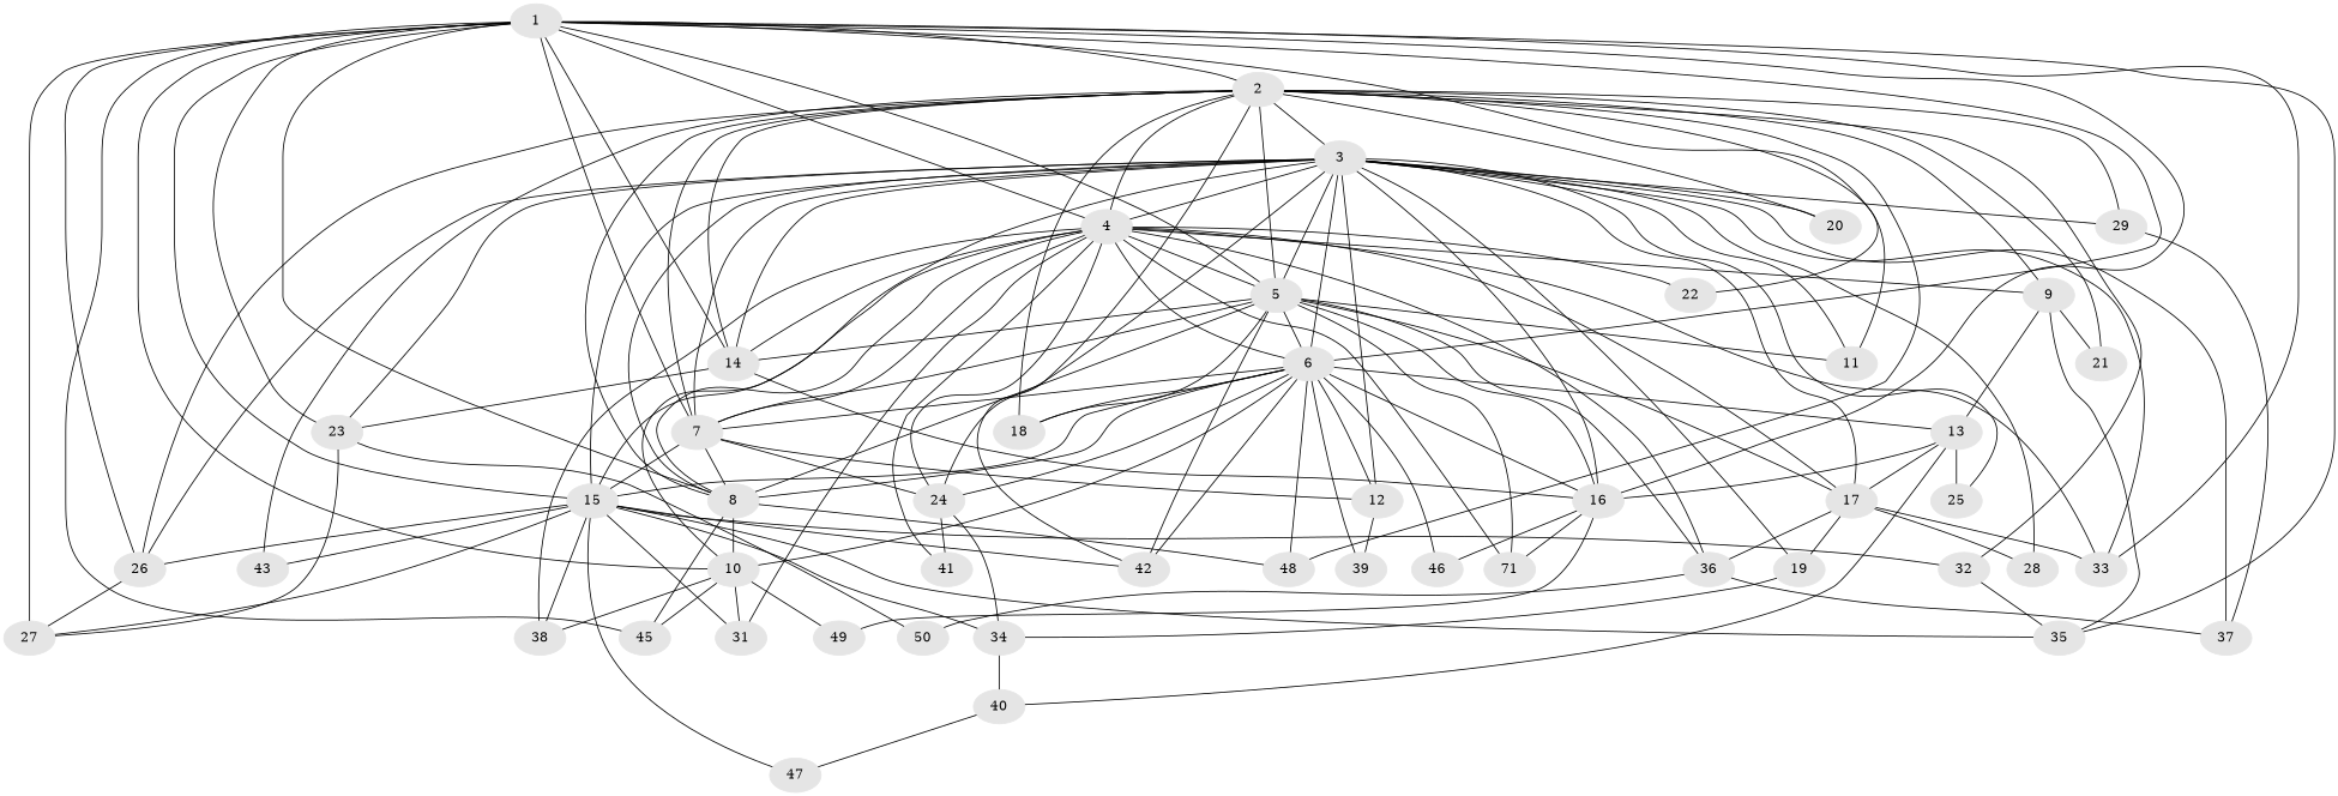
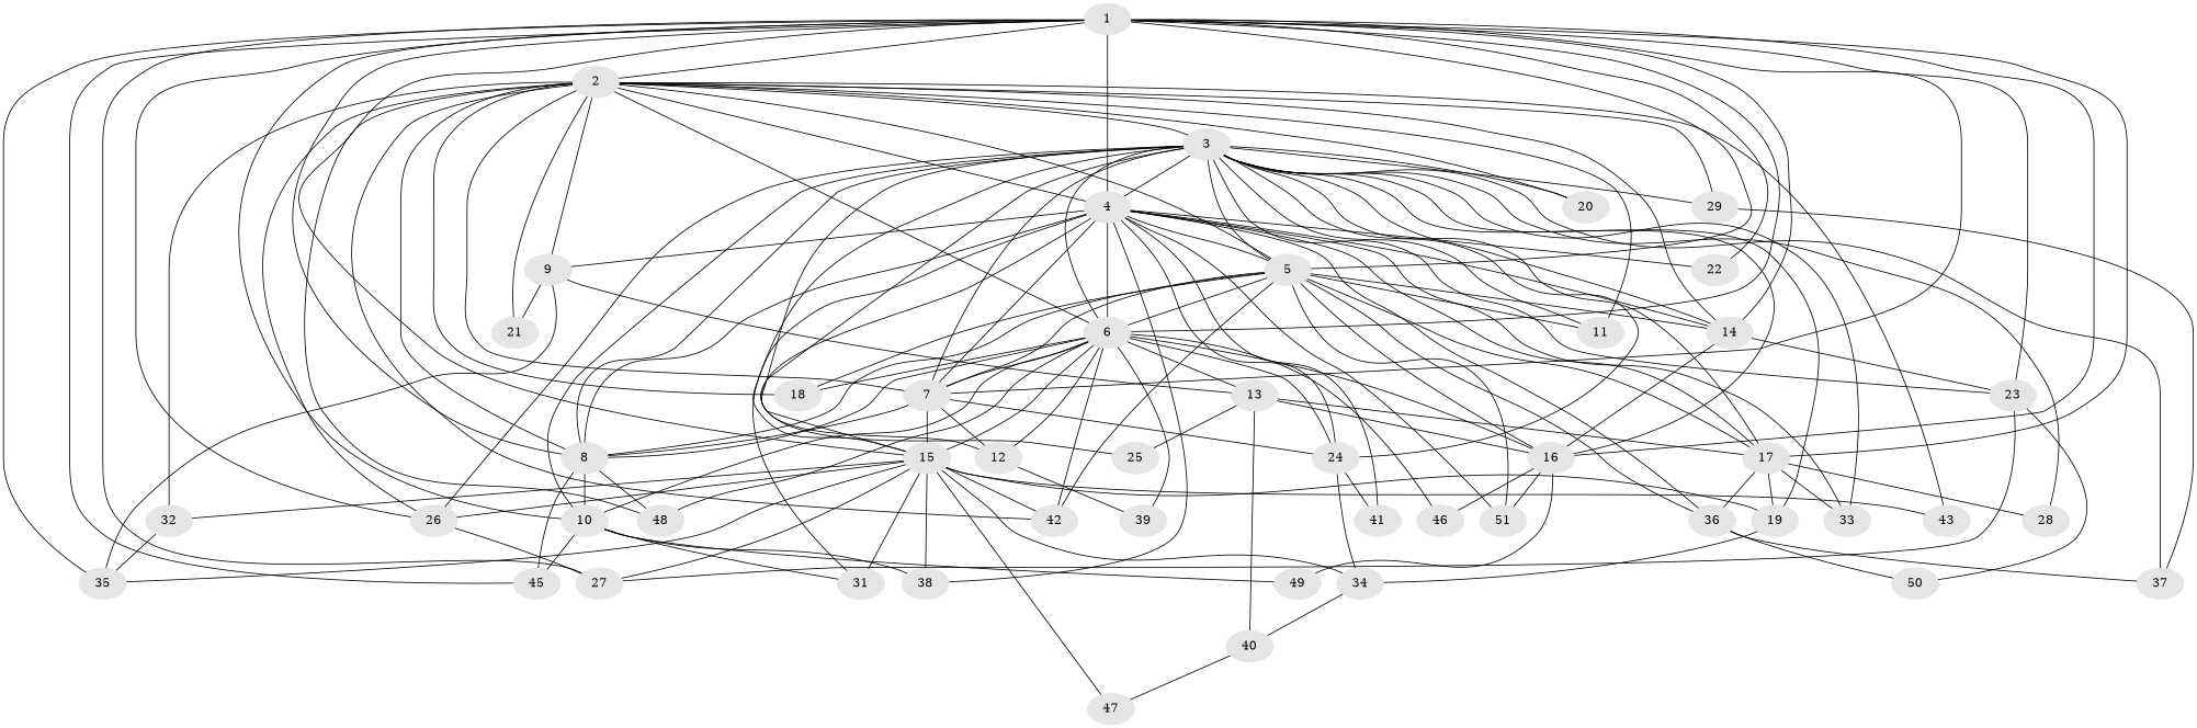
  graph {
    node [color=gray90 style=filled]
    edge [weight=1.0]
    1
    2
    4
    5
    6
    7
    8
    10
    14
    15
    16
    17
    23
    26
    27
    35
    45
    22
    3
    9
    11
    18
    20
    21
    29
    32
    42
    43
    48
    12
    19
    24
    25
    28
    33
    37
    31
    36
    38
    41
-   51 [label=71]
+   51
    13
    39
    46
    49
    34
    47
    50
    40
    1 -- 2 [weight=2.0]
    1 -- 4 [weight=2.0]
    1 -- 5
    1 -- 6 [weight=3.0]
    1 -- 7 [weight=2.0]
    1 -- 8
    1 -- 10
    1 -- 14 [weight=2.0]
    1 -- 15 [weight=2.0]
    1 -- 16
-   1 -- 33
+   1 -- 17
    1 -- 23 [weight=2.0]
    1 -- 26
    1 -- 27 [weight=4.0]
    1 -- 35
    1 -- 45
    1 -- 22 [weight=2.0]
    2 -- 4
    2 -- 5
+   2 -- 6 [weight=3.0]
    2 -- 7
    2 -- 8
    2 -- 14
    2 -- 26
    2 -- 3 [weight=2.0]
    2 -- 9
    2 -- 11
    2 -- 18
    2 -- 20
    2 -- 21
    2 -- 29
    2 -- 32
    2 -- 42
    2 -- 43
    2 -- 48
    4 -- 5 [weight=2.0]
    4 -- 6 [weight=13.0]
    4 -- 7
    4 -- 8 [weight=2.0]
    4 -- 14 [weight=3.0]
    4 -- 15
    4 -- 17
    4 -- 22
    4 -- 9 [weight=2.0]
    4 -- 24
    4 -- 33
    4 -- 31 [weight=2.0]
    4 -- 36
    4 -- 38
    4 -- 41
    4 -- 51
    5 -- 6 [weight=3.0]
    5 -- 7 [weight=2.0]
    5 -- 8
    5 -- 14 [weight=8.0]
    5 -- 16
    5 -- 17
    5 -- 11
    5 -- 18
    5 -- 42
    5 -- 36
    5 -- 51
    6 -- 7 [weight=2.0]
    6 -- 8 [weight=3.0]
    6 -- 10
    6 -- 15 [weight=2.0]
    6 -- 16
    6 -- 18
    6 -- 42 [weight=2.0]
    6 -- 48 [weight=2.0]
    6 -- 12
    6 -- 24
    6 -- 13
    6 -- 39
    6 -- 46
    7 -- 8
    7 -- 15 [weight=7.0]
    7 -- 12
    7 -- 24
    8 -- 10 [weight=2.0]
    8 -- 45 [weight=3.0]
    8 -- 48
    10 -- 45 [weight=2.0]
    10 -- 31
    10 -- 38
    10 -- 49
    14 -- 16
    14 -- 23
    15 -- 26
    15 -- 27
    15 -- 35
    15 -- 32
    15 -- 42
    15 -- 43
+   15 -- 19
    15 -- 31
    15 -- 38
    15 -- 34
    15 -- 47
    16 -- 51
    16 -- 46
    16 -- 49
    17 -- 19
    17 -- 28
    17 -- 33
    17 -- 36 [weight=2.0]
    23 -- 27
    23 -- 50
    26 -- 27
    3 -- 4 [weight=2.0]
    3 -- 5 [weight=2.0]
    3 -- 6 [weight=4.0]
    3 -- 7 [weight=2.0]
    3 -- 8 [weight=2.0]
    3 -- 10
    3 -- 14
    3 -- 15 [weight=2.0]
    3 -- 16
    3 -- 17 [weight=2.0]
    3 -- 23
    3 -- 26
    3 -- 11 [weight=2.0]
    3 -- 20
    3 -- 29 [weight=4.0]
    3 -- 12
    3 -- 19
    3 -- 24
    3 -- 25
    3 -- 28
    3 -- 33
    3 -- 37
    9 -- 35
    9 -- 21
    9 -- 13
    29 -- 37
    32 -- 35
    12 -- 39
    19 -- 34
    24 -- 41
    24 -- 34
    36 -- 37
    36 -- 50
    13 -- 16
    13 -- 17
    13 -- 25
    13 -- 40
    34 -- 40
    40 -- 47
  }
